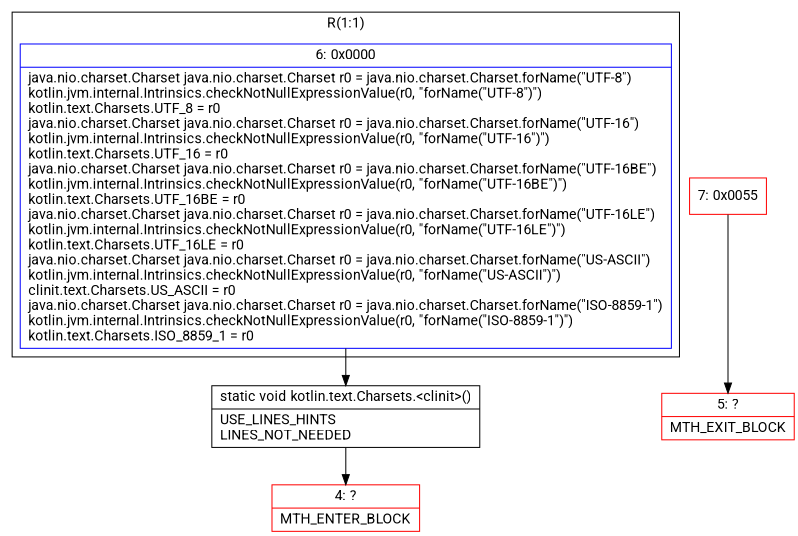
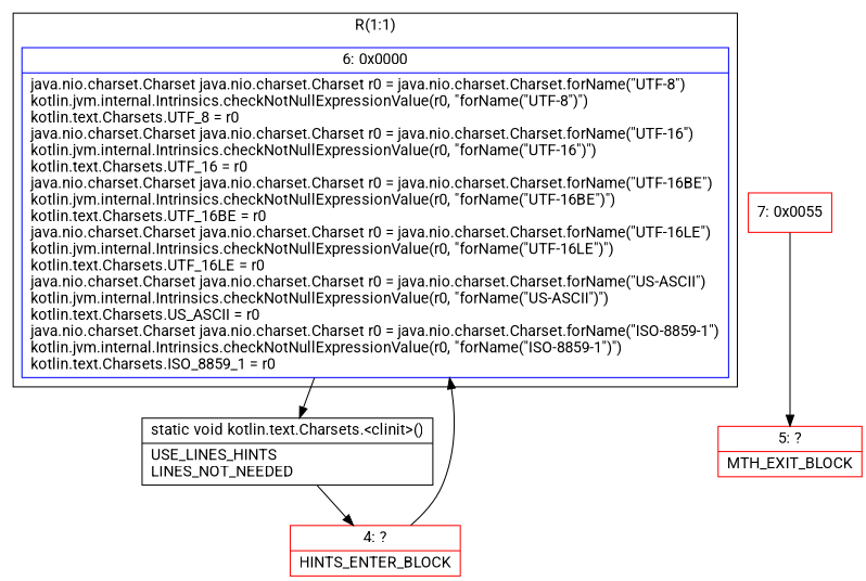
  digraph {
    fontname=Roboto
    node [color=red fontname=Roboto shape=record]
    edge [fontname=Roboto]
-   n1 [color=blue label="{6\:\ 0x0000|java.nio.charset.Charset java.nio.charset.Charset r0 = java.nio.charset.Charset.forName(\"UTF\-8\")\lkotlin.jvm.internal.Intrinsics.checkNotNullExpressionValue(r0, \"forName(\"UTF\-8\")\")\lkotlin.text.Charsets.UTF_8 = r0\ljava.nio.charset.Charset java.nio.charset.Charset r0 = java.nio.charset.Charset.forName(\"UTF\-16\")\lkotlin.jvm.internal.Intrinsics.checkNotNullExpressionValue(r0, \"forName(\"UTF\-16\")\")\lkotlin.text.Charsets.UTF_16 = r0\ljava.nio.charset.Charset java.nio.charset.Charset r0 = java.nio.charset.Charset.forName(\"UTF\-16BE\")\lkotlin.jvm.internal.Intrinsics.checkNotNullExpressionValue(r0, \"forName(\"UTF\-16BE\")\")\lkotlin.text.Charsets.UTF_16BE = r0\ljava.nio.charset.Charset java.nio.charset.Charset r0 = java.nio.charset.Charset.forName(\"UTF\-16LE\")\lkotlin.jvm.internal.Intrinsics.checkNotNullExpressionValue(r0, \"forName(\"UTF\-16LE\")\")\lkotlin.text.Charsets.UTF_16LE = r0\ljava.nio.charset.Charset java.nio.charset.Charset r0 = java.nio.charset.Charset.forName(\"US\-ASCII\")\lkotlin.jvm.internal.Intrinsics.checkNotNullExpressionValue(r0, \"forName(\"US\-ASCII\")\")\lclinit.text.Charsets.US_ASCII = r0\ljava.nio.charset.Charset java.nio.charset.Charset r0 = java.nio.charset.Charset.forName(\"ISO\-8859\-1\")\lkotlin.jvm.internal.Intrinsics.checkNotNullExpressionValue(r0, \"forName(\"ISO\-8859\-1\")\")\lkotlin.text.Charsets.ISO_8859_1 = r0\l}"]
+   n1 [color=blue label="{6\:\ 0x0000|java.nio.charset.Charset java.nio.charset.Charset r0 = java.nio.charset.Charset.forName(\"UTF\-8\")\lkotlin.jvm.internal.Intrinsics.checkNotNullExpressionValue(r0, \"forName(\"UTF\-8\")\")\lkotlin.text.Charsets.UTF_8 = r0\ljava.nio.charset.Charset java.nio.charset.Charset r0 = java.nio.charset.Charset.forName(\"UTF\-16\")\lkotlin.jvm.internal.Intrinsics.checkNotNullExpressionValue(r0, \"forName(\"UTF\-16\")\")\lkotlin.text.Charsets.UTF_16 = r0\ljava.nio.charset.Charset java.nio.charset.Charset r0 = java.nio.charset.Charset.forName(\"UTF\-16BE\")\lkotlin.jvm.internal.Intrinsics.checkNotNullExpressionValue(r0, \"forName(\"UTF\-16BE\")\")\lkotlin.text.Charsets.UTF_16BE = r0\ljava.nio.charset.Charset java.nio.charset.Charset r0 = java.nio.charset.Charset.forName(\"UTF\-16LE\")\lkotlin.jvm.internal.Intrinsics.checkNotNullExpressionValue(r0, \"forName(\"UTF\-16LE\")\")\lkotlin.text.Charsets.UTF_16LE = r0\ljava.nio.charset.Charset java.nio.charset.Charset r0 = java.nio.charset.Charset.forName(\"US\-ASCII\")\lkotlin.jvm.internal.Intrinsics.checkNotNullExpressionValue(r0, \"forName(\"US\-ASCII\")\")\lkotlin.text.Charsets.US_ASCII = r0\ljava.nio.charset.Charset java.nio.charset.Charset r0 = java.nio.charset.Charset.forName(\"ISO\-8859\-1\")\lkotlin.jvm.internal.Intrinsics.checkNotNullExpressionValue(r0, \"forName(\"ISO\-8859\-1\")\")\lkotlin.text.Charsets.ISO_8859_1 = r0\l}"]
    n2 [label="{static void kotlin.text.Charsets.\<clinit\>()  | USE_LINES_HINTS\lLINES_NOT_NEEDED\l}" color=""]
    n3 [label="{7\:\ 0x0055}"]
    n4 [label="{5\:\ ?|MTH_EXIT_BLOCK\l}"]
-   n5 [label="{4\:\ ?|MTH_ENTER_BLOCK\l}"]
+   n5 [label="{4\:\ ?|HINTS_ENTER_BLOCK\l}"]
    subgraph cluster_1 {
      label="R(1:1)"
      n1
    }
    n1 -> n2
    n2 -> n5
    n3 -> n4
+   n5 -> n1
  }
